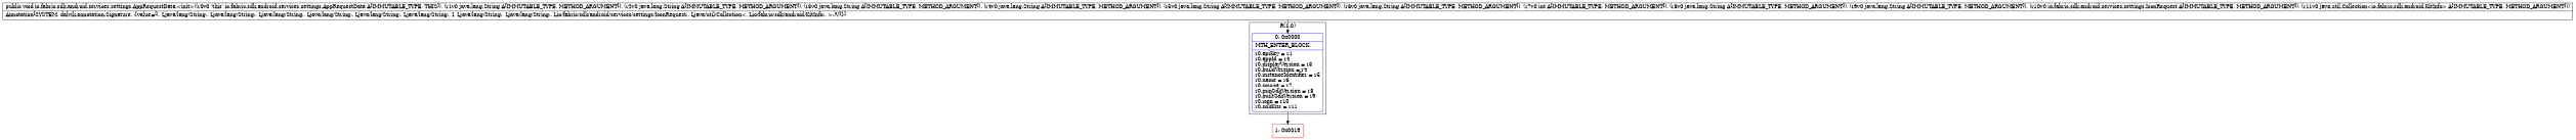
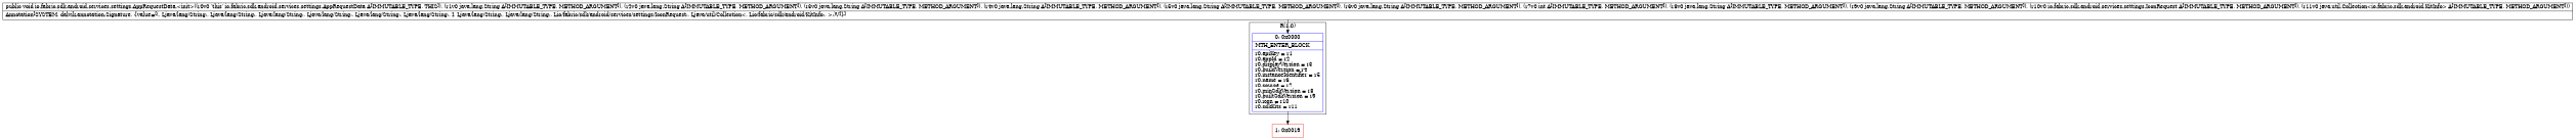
  digraph {
    node [shape=record]
-   n1 [color=blue label="{0\:\ 0x0000|MTH_ENTER_BLOCK\l|r0.apiKey = r1\lr0.appId = r4\lr0.displayVersion = r3\lr0.buildVersion = r4\lr0.instanceIdentifier = r5\lr0.name = r6\lr0.source = r7\lr0.minSdkVersion = r8\lr0.builtSdkVersion = r9\lr0.icon = r10\lr0.sdkKits = r11\l}"]
+   n1 [color=blue label="{0\:\ 0x0000|MTH_ENTER_BLOCK\l|r0.apiKey = r1\lr0.appId = r2\lr0.displayVersion = r3\lr0.buildVersion = r4\lr0.instanceIdentifier = r5\lr0.name = r6\lr0.source = r7\lr0.minSdkVersion = r8\lr0.builtSdkVersion = r9\lr0.icon = r10\lr0.sdkKits = r11\l}"]
    n2 [color=red label="{1\:\ 0x0019}"]
    n3 [label="{public void io.fabric.sdk.android.services.settings.AppRequestData.\<init\>((r0v0 'this' io.fabric.sdk.android.services.settings.AppRequestData A[IMMUTABLE_TYPE, THIS]), (r1v0 java.lang.String A[IMMUTABLE_TYPE, METHOD_ARGUMENT]), (r2v0 java.lang.String A[IMMUTABLE_TYPE, METHOD_ARGUMENT]), (r3v0 java.lang.String A[IMMUTABLE_TYPE, METHOD_ARGUMENT]), (r4v0 java.lang.String A[IMMUTABLE_TYPE, METHOD_ARGUMENT]), (r5v0 java.lang.String A[IMMUTABLE_TYPE, METHOD_ARGUMENT]), (r6v0 java.lang.String A[IMMUTABLE_TYPE, METHOD_ARGUMENT]), (r7v0 int A[IMMUTABLE_TYPE, METHOD_ARGUMENT]), (r8v0 java.lang.String A[IMMUTABLE_TYPE, METHOD_ARGUMENT]), (r9v0 java.lang.String A[IMMUTABLE_TYPE, METHOD_ARGUMENT]), (r10v0 io.fabric.sdk.android.services.settings.IconRequest A[IMMUTABLE_TYPE, METHOD_ARGUMENT]), (r11v0 java.util.Collection\<io.fabric.sdk.android.KitInfo\> A[IMMUTABLE_TYPE, METHOD_ARGUMENT]))  | Annotation[SYSTEM, dalvik.annotation.Signature, \{value=[(, Ljava\/lang\/String;, Ljava\/lang\/String;, Ljava\/lang\/String;, Ljava\/lang\/String;, Ljava\/lang\/String;, Ljava\/lang\/String;, I, Ljava\/lang\/String;, Ljava\/lang\/String;, Lio\/fabric\/sdk\/android\/services\/settings\/IconRequest;, Ljava\/util\/Collection\<, Lio\/fabric\/sdk\/android\/KitInfo;, \>;)V]\}]\l}"]
    subgraph cluster_1 {
      label="R(1:0)"
      n1
    }
    n1 -> n2
    n3 -> n1
  }
